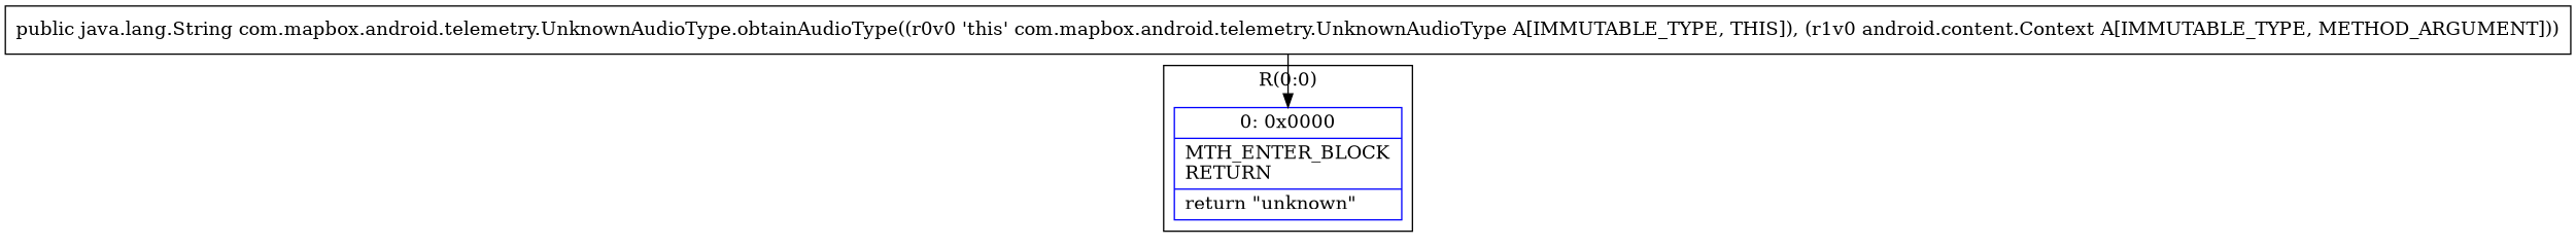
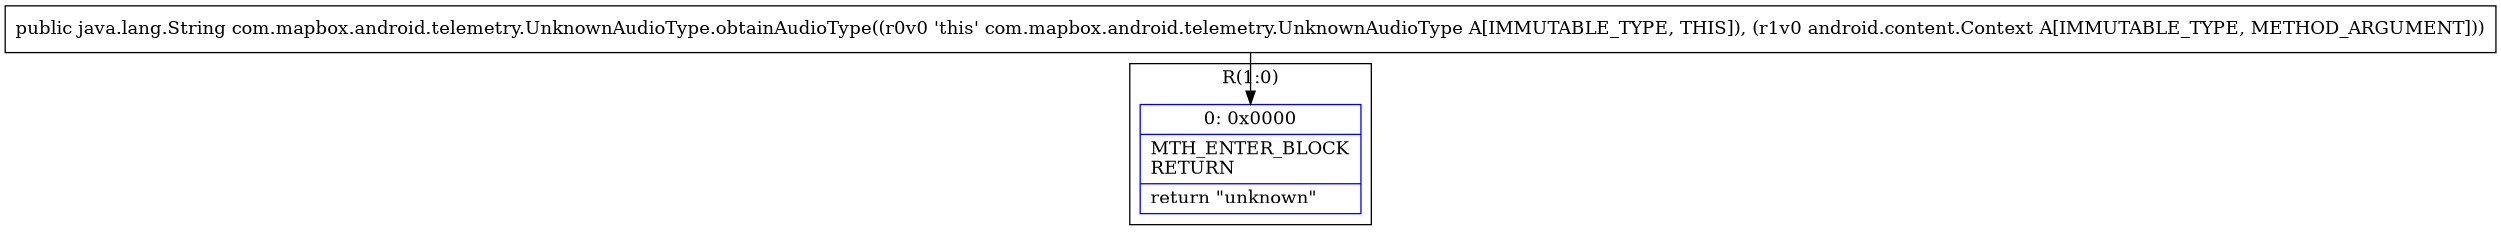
  digraph {
    node [shape=record]
    n1 [color=blue label="{0\:\ 0x0000|MTH_ENTER_BLOCK\lRETURN\l|return \"unknown\"\l}"]
    n2 [label="{public java.lang.String com.mapbox.android.telemetry.UnknownAudioType.obtainAudioType((r0v0 'this' com.mapbox.android.telemetry.UnknownAudioType A[IMMUTABLE_TYPE, THIS]), (r1v0 android.content.Context A[IMMUTABLE_TYPE, METHOD_ARGUMENT])) }"]
    subgraph cluster_1 {
-     label="R(0:0)"
+     label="R(1:0)"
      n1
    }
    n2 -> n1
  }
